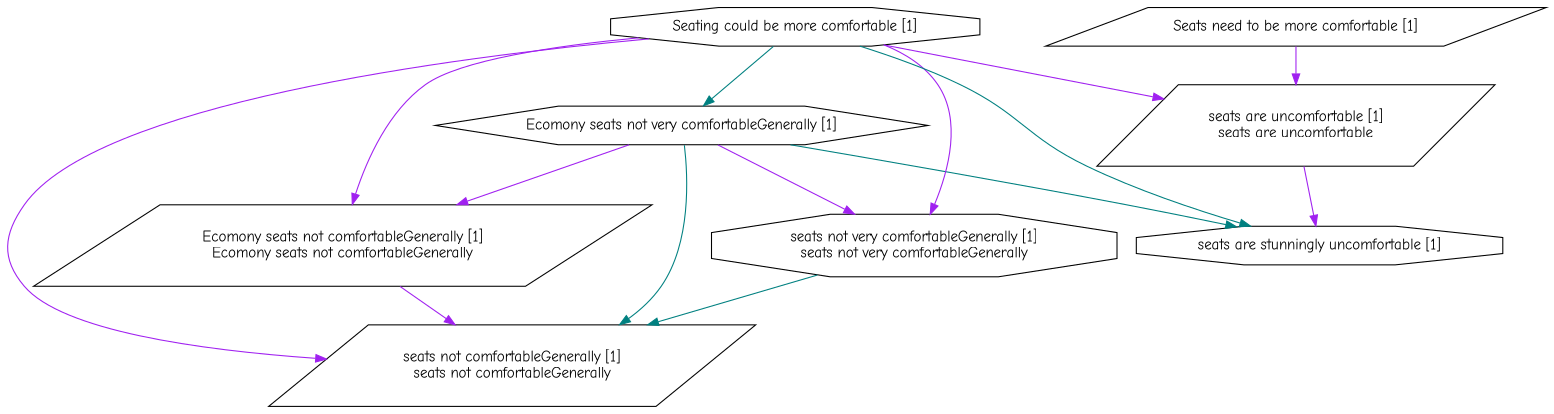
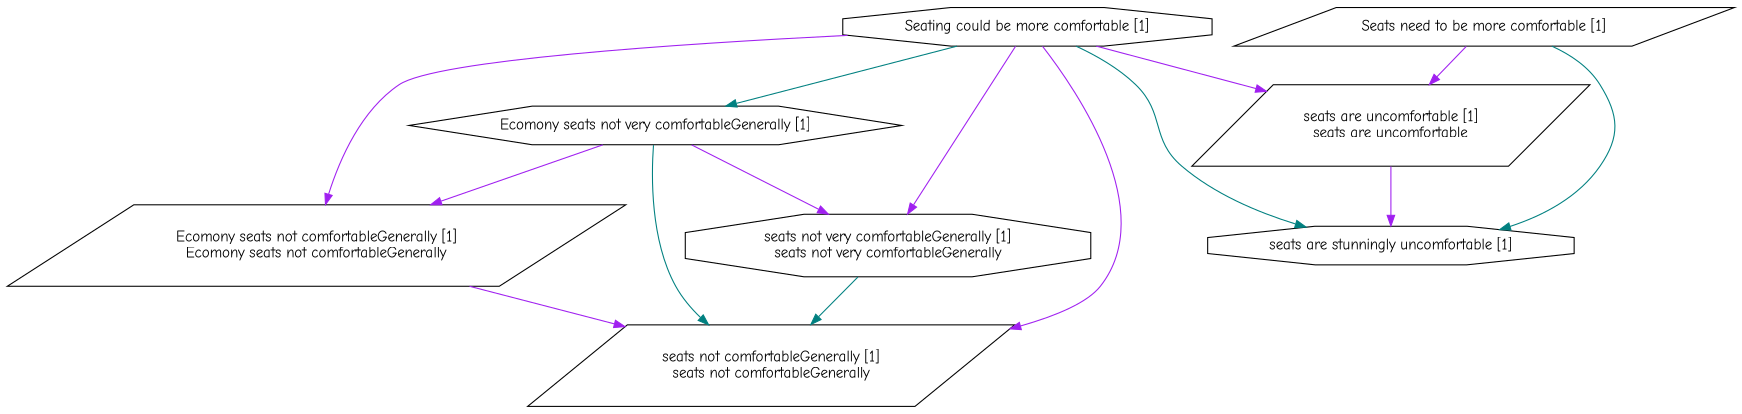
  digraph {
    fontname="Comic Neue"
    node [fontname="Comic Neue" shape=parallelogram]
    edge [color=purple fontname="Comic Neue"]
    "Ecomony seats not very comfortableGenerally [1]" [shape=hexagon]
    "Ecomony seats not comfortableGenerally [1]\nEcomony seats not comfortableGenerally"
    "seats not comfortableGenerally [1]\nseats not comfortableGenerally"
    "seats not very comfortableGenerally [1]\nseats not very comfortableGenerally" [shape=octagon]
    "Seating could be more comfortable [1]" [shape=octagon]
    "seats are stunningly uncomfortable [1]" [shape=octagon]
    "seats are uncomfortable [1]\nseats are uncomfortable"
    "Seats need to be more comfortable [1]"
    "Ecomony seats not very comfortableGenerally [1]" -> "Ecomony seats not comfortableGenerally [1]\nEcomony seats not comfortableGenerally"
    "Ecomony seats not very comfortableGenerally [1]" -> "seats not comfortableGenerally [1]\nseats not comfortableGenerally" [color=teal]
    "Ecomony seats not very comfortableGenerally [1]" -> "seats not very comfortableGenerally [1]\nseats not very comfortableGenerally"
    "Ecomony seats not comfortableGenerally [1]\nEcomony seats not comfortableGenerally" -> "seats not comfortableGenerally [1]\nseats not comfortableGenerally"
    "seats not very comfortableGenerally [1]\nseats not very comfortableGenerally" -> "seats not comfortableGenerally [1]\nseats not comfortableGenerally" [color=teal]
    "Seating could be more comfortable [1]" -> "Ecomony seats not very comfortableGenerally [1]" [color=teal]
    "Seating could be more comfortable [1]" -> "Ecomony seats not comfortableGenerally [1]\nEcomony seats not comfortableGenerally"
    "Seating could be more comfortable [1]" -> "seats not comfortableGenerally [1]\nseats not comfortableGenerally"
    "Seating could be more comfortable [1]" -> "seats not very comfortableGenerally [1]\nseats not very comfortableGenerally"
    "Seating could be more comfortable [1]" -> "seats are stunningly uncomfortable [1]" [color=teal]
    "Seating could be more comfortable [1]" -> "seats are uncomfortable [1]\nseats are uncomfortable"
    "seats are uncomfortable [1]\nseats are uncomfortable" -> "seats are stunningly uncomfortable [1]"
-   "Ecomony seats not very comfortableGenerally [1]" -> "seats are stunningly uncomfortable [1]" [color=teal]
+   "Seats need to be more comfortable [1]" -> "seats are stunningly uncomfortable [1]" [color=teal]
    "Seats need to be more comfortable [1]" -> "seats are uncomfortable [1]\nseats are uncomfortable"
  }
